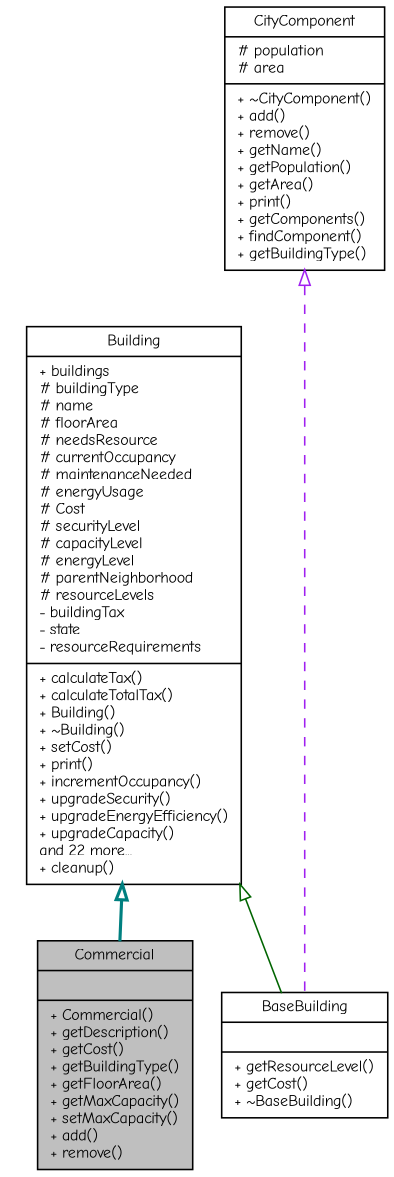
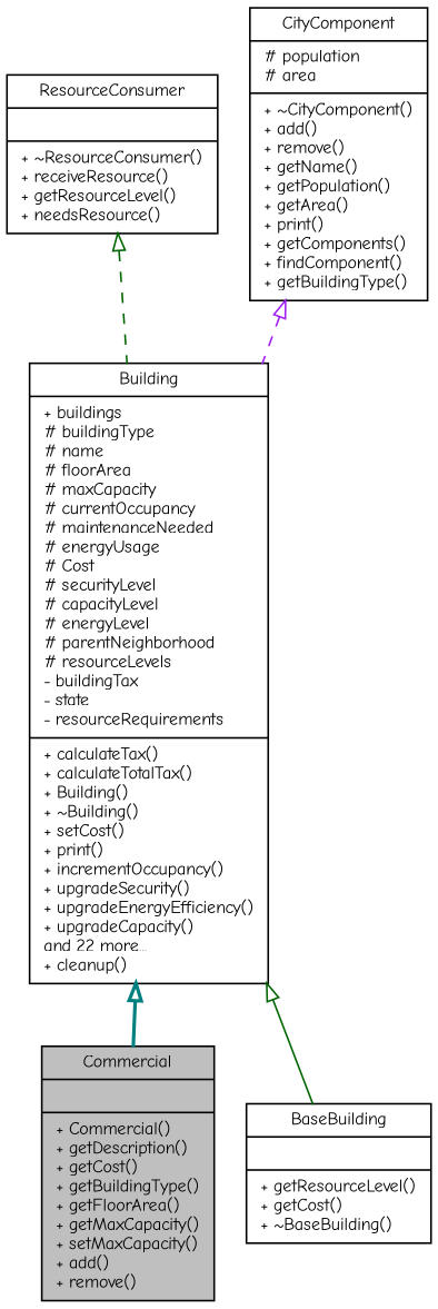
  digraph {
    fontname="Comic Neue"
    node [color=black fillcolor=white fontname="Comic Neue" fontsize=10 shape=record style=filled]
    edge [arrowtail=onormal color=darkgreen dir=back fontname="Comic Neue" fontsize=10 labelfontname=Helvetica labelfontsize=10 style=dashed]
    n1 [fillcolor=grey75 fontcolor=black height=0.2 label="{Commercial\n||+ Commercial()\l+ getDescription()\l+ getCost()\l+ getBuildingType()\l+ getFloorArea()\l+ getMaxCapacity()\l+ setMaxCapacity()\l+ add()\l+ remove()\l}" width=0.4]
-   n2 [height=0.2 label="{Building\n|+ buildings\l# buildingType\l# name\l# floorArea\l# needsResource\l# currentOccupancy\l# maintenanceNeeded\l# energyUsage\l# Cost\l# securityLevel\l# capacityLevel\l# energyLevel\l# parentNeighborhood\l# resourceLevels\l- buildingTax\l- state\l- resourceRequirements\l|+ calculateTax()\l+ calculateTotalTax()\l+ Building()\l+ ~Building()\l+ setCost()\l+ print()\l+ incrementOccupancy()\l+ upgradeSecurity()\l+ upgradeEnergyEfficiency()\l+ upgradeCapacity()\land 22 more...\l+ cleanup()\l}" width=0.4]
+   n2 [height=0.2 label="{Building\n|+ buildings\l# buildingType\l# name\l# floorArea\l# maxCapacity\l# currentOccupancy\l# maintenanceNeeded\l# energyUsage\l# Cost\l# securityLevel\l# capacityLevel\l# energyLevel\l# parentNeighborhood\l# resourceLevels\l- buildingTax\l- state\l- resourceRequirements\l|+ calculateTax()\l+ calculateTotalTax()\l+ Building()\l+ ~Building()\l+ setCost()\l+ print()\l+ incrementOccupancy()\l+ upgradeSecurity()\l+ upgradeEnergyEfficiency()\l+ upgradeCapacity()\land 22 more...\l+ cleanup()\l}" width=0.4]
    n3 [height=0.2 label="{BaseBuilding\n||+ getResourceLevel()\l+ getCost()\l+ ~BaseBuilding()\l}" width=0.4]
    n4 [height=0.2 label="{CityComponent\n|# population\l# area\l|+ ~CityComponent()\l+ add()\l+ remove()\l+ getName()\l+ getPopulation()\l+ getArea()\l+ print()\l+ getComponents()\l+ findComponent()\l+ getBuildingType()\l}" width=0.4]
+   n5 [height=0.2 label="{ResourceConsumer\n||+ ~ResourceConsumer()\l+ receiveResource()\l+ getResourceLevel()\l+ needsResource()\l}" width=0.4]
    n2 -> n1 [color=teal style=bold]
    n2 -> n3 [style=solid]
-   n4 -> n3 [color=purple]
+   n4 -> n2 [color=purple]
+   n5 -> n2
  }
